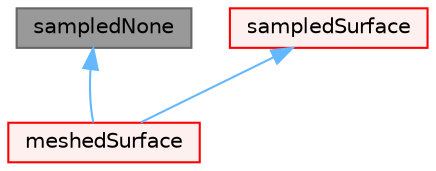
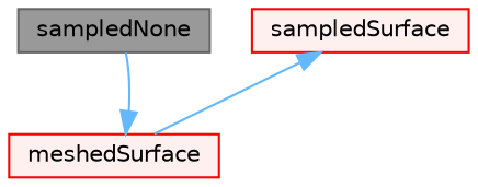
  digraph {
    node [color=red fillcolor="#FFF0F0" fontname=Helvetica fontsize=10 shape=box style=filled]
    edge [color=steelblue1 dir=back fontname=Helvetica fontsize=10 labelfontname=Helvetica labelfontsize=10 style=solid]
    n1 [color=gray40 fillcolor=grey60 fontcolor=black height=0.2 label=sampledNone width=0.4]
    n2 [height=0.2 label=meshedSurface width=0.4]
    n3 [height=0.2 label=sampledSurface width=0.4]
-   n1 -> n2
+   n2 -> n1
    n3 -> n2
  }
